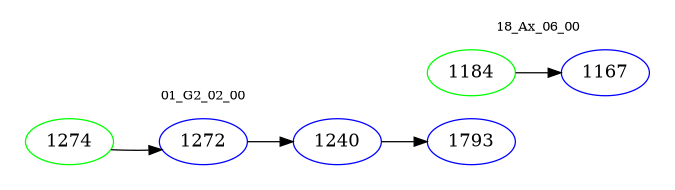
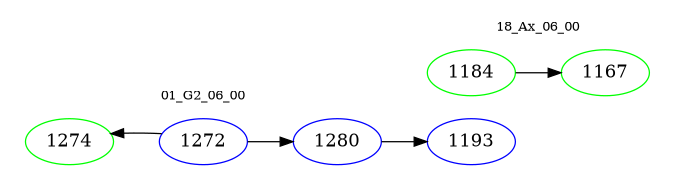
  digraph {
    rankdir=LR
    node [color=green]
    edge [color=black]
    n1 [label=1184]
-   n2 [color=blue label=1167]
-   n3 [color=blue label=1793]
+   n2 [label=1167]
+   n3 [color=blue label=1193]
    n4 [label=1274]
    n5 [color=blue label=1272]
-   n6 [color=blue label=1240]
+   n6 [color=blue label=1280]
    subgraph cluster_1 {
      color=white
      fontsize=10
      label="18_Ax_06_00"
      n1
      n2
      n3
    }
    subgraph cluster_2 {
      color=white
      fontsize=10
-     label="01_G2_02_00"
+     label="01_G2_06_00"
      n4
      n5
      n6
    }
    n1 -> n2
-   n4 -> n5
+   n5 -> n4
    n5 -> n6
    n6 -> n3
  }
